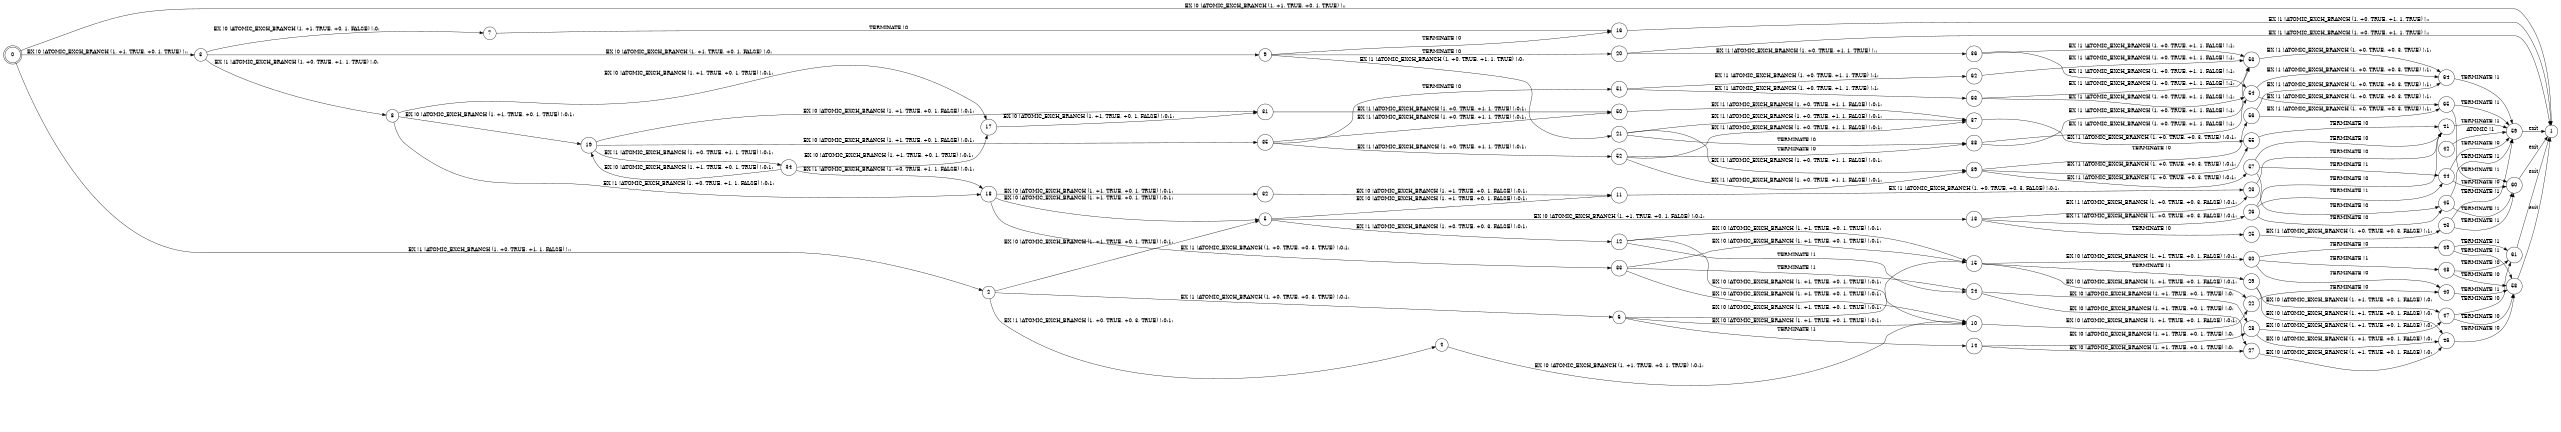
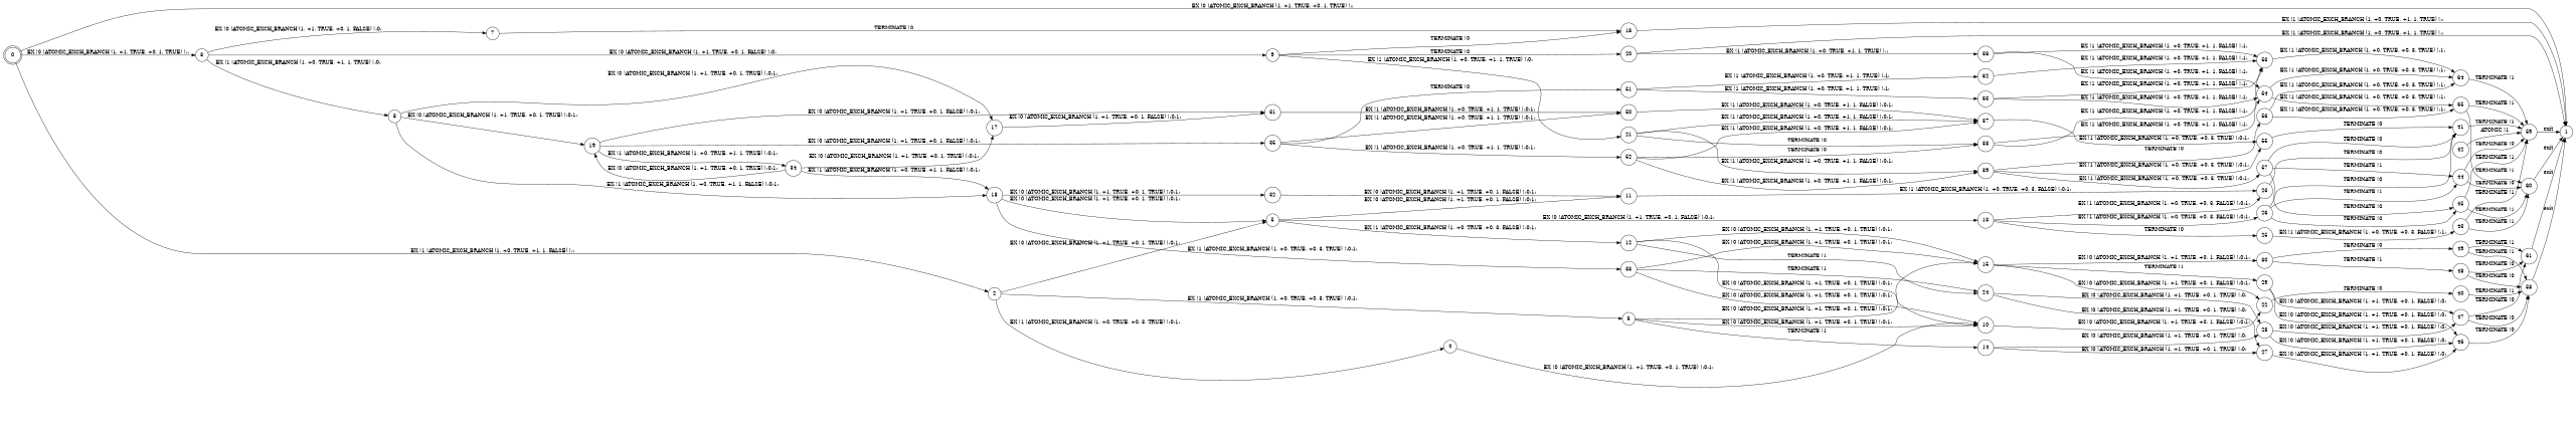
  digraph {
    rankdir=LR
    node [shape=circle]
    0 [peripheries=2]
    1
    2
    3
    4
    5
    6
    7
    8
    9
    10
    11
    12
    13
    14
    15
    16
    17
    18
    19
    20
    21
    22
    23
    24
    25
    26
    27
    28
    29
    30
    31
    32
    33
    34
    35
    36
    37
    38
    39
    40
    41
    43
    44
    45
    46
    47
    48
    49
    50
    51
    52
    53
    54
    55
    56
    57
    58
    59
    42
    60
    61
    62
    63
    64
    65
    0 -> 1 [label="EX !0 !ATOMIC_EXCH_BRANCH (1, +1, TRUE, +0, 1, TRUE) !::"]
    0 -> 2 [label="EX !1 !ATOMIC_EXCH_BRANCH (1, +0, TRUE, +1, 1, FALSE) !::"]
    0 -> 3 [label="EX !0 !ATOMIC_EXCH_BRANCH (1, +1, TRUE, +0, 1, TRUE) !::"]
    2 -> 4 [label="EX !1 !ATOMIC_EXCH_BRANCH (1, +0, TRUE, +0, 3, TRUE) !:0:1:"]
    2 -> 5 [label="EX !0 !ATOMIC_EXCH_BRANCH (1, +1, TRUE, +0, 1, TRUE) !:0:1:"]
    2 -> 6 [label="EX !1 !ATOMIC_EXCH_BRANCH (1, +0, TRUE, +0, 3, TRUE) !:0:1:"]
    3 -> 7 [label="EX !0 !ATOMIC_EXCH_BRANCH (1, +1, TRUE, +0, 1, FALSE) !:0:"]
    3 -> 8 [label="EX !1 !ATOMIC_EXCH_BRANCH (1, +0, TRUE, +1, 1, TRUE) !:0:"]
    3 -> 9 [label="EX !0 !ATOMIC_EXCH_BRANCH (1, +1, TRUE, +0, 1, FALSE) !:0:"]
    4 -> 10 [label="EX !0 !ATOMIC_EXCH_BRANCH (1, +1, TRUE, +0, 1, TRUE) !:0:1:"]
    5 -> 11 [label="EX !0 !ATOMIC_EXCH_BRANCH (1, +1, TRUE, +0, 1, FALSE) !:0:1:"]
    5 -> 12 [label="EX !1 !ATOMIC_EXCH_BRANCH (1, +0, TRUE, +0, 3, FALSE) !:0:1:"]
    5 -> 13 [label="EX !0 !ATOMIC_EXCH_BRANCH (1, +1, TRUE, +0, 1, FALSE) !:0:1:"]
    6 -> 10 [label="EX !0 !ATOMIC_EXCH_BRANCH (1, +1, TRUE, +0, 1, TRUE) !:0:1:"]
    6 -> 14 [label="TERMINATE !1"]
    6 -> 15 [label="EX !0 !ATOMIC_EXCH_BRANCH (1, +1, TRUE, +0, 1, TRUE) !:0:1:"]
    7 -> 16 [label="TERMINATE !0"]
    8 -> 17 [label="EX !0 !ATOMIC_EXCH_BRANCH (1, +1, TRUE, +0, 1, TRUE) !:0:1:"]
    8 -> 18 [label="EX !1 !ATOMIC_EXCH_BRANCH (1, +0, TRUE, +1, 1, FALSE) !:0:1:"]
    8 -> 19 [label="EX !0 !ATOMIC_EXCH_BRANCH (1, +1, TRUE, +0, 1, TRUE) !:0:1:"]
    9 -> 16 [label="TERMINATE !0"]
    9 -> 20 [label="TERMINATE !0"]
    9 -> 21 [label="EX !1 !ATOMIC_EXCH_BRANCH (1, +0, TRUE, +1, 1, TRUE) !:0:"]
    10 -> 22 [label="EX !0 !ATOMIC_EXCH_BRANCH (1, +1, TRUE, +0, 1, FALSE) !:0:1:"]
    11 -> 23 [label="EX !1 !ATOMIC_EXCH_BRANCH (1, +0, TRUE, +0, 3, FALSE) !:0:1:"]
    12 -> 10 [label="EX !0 !ATOMIC_EXCH_BRANCH (1, +1, TRUE, +0, 1, TRUE) !:0:1:"]
    12 -> 15 [label="EX !0 !ATOMIC_EXCH_BRANCH (1, +1, TRUE, +0, 1, TRUE) !:0:1:"]
    12 -> 24 [label="TERMINATE !1"]
    13 -> 23 [label="EX !1 !ATOMIC_EXCH_BRANCH (1, +0, TRUE, +0, 3, FALSE) !:0:1:"]
    13 -> 25 [label="TERMINATE !0"]
    13 -> 26 [label="EX !1 !ATOMIC_EXCH_BRANCH (1, +0, TRUE, +0, 3, FALSE) !:0:1:"]
    14 -> 27 [label="EX !0 !ATOMIC_EXCH_BRANCH (1, +1, TRUE, +0, 1, TRUE) !:0:"]
    14 -> 28 [label="EX !0 !ATOMIC_EXCH_BRANCH (1, +1, TRUE, +0, 1, TRUE) !:0:"]
    15 -> 22 [label="EX !0 !ATOMIC_EXCH_BRANCH (1, +1, TRUE, +0, 1, FALSE) !:0:1:"]
    15 -> 29 [label="TERMINATE !1"]
    15 -> 30 [label="EX !0 !ATOMIC_EXCH_BRANCH (1, +1, TRUE, +0, 1, FALSE) !:0:1:"]
    16 -> 1 [label="EX !1 !ATOMIC_EXCH_BRANCH (1, +0, TRUE, +1, 1, TRUE) !::"]
    17 -> 31 [label="EX !0 !ATOMIC_EXCH_BRANCH (1, +1, TRUE, +0, 1, FALSE) !:0:1:"]
    18 -> 5 [label="EX !0 !ATOMIC_EXCH_BRANCH (1, +1, TRUE, +0, 1, TRUE) !:0:1:"]
    18 -> 32 [label="EX !0 !ATOMIC_EXCH_BRANCH (1, +1, TRUE, +0, 1, TRUE) !:0:1:"]
    18 -> 33 [label="EX !1 !ATOMIC_EXCH_BRANCH (1, +0, TRUE, +0, 3, TRUE) !:0:1:"]
    19 -> 31 [label="EX !0 !ATOMIC_EXCH_BRANCH (1, +1, TRUE, +0, 1, FALSE) !:0:1:"]
    19 -> 34 [label="EX !1 !ATOMIC_EXCH_BRANCH (1, +0, TRUE, +1, 1, TRUE) !:0:1:"]
    19 -> 35 [label="EX !0 !ATOMIC_EXCH_BRANCH (1, +1, TRUE, +0, 1, FALSE) !:0:1:"]
    20 -> 1 [label="EX !1 !ATOMIC_EXCH_BRANCH (1, +0, TRUE, +1, 1, TRUE) !::"]
    20 -> 36 [label="EX !1 !ATOMIC_EXCH_BRANCH (1, +0, TRUE, +1, 1, TRUE) !::"]
    21 -> 37 [label="EX !1 !ATOMIC_EXCH_BRANCH (1, +0, TRUE, +1, 1, FALSE) !:0:1:"]
    21 -> 38 [label="TERMINATE !0"]
    21 -> 39 [label="EX !1 !ATOMIC_EXCH_BRANCH (1, +0, TRUE, +1, 1, FALSE) !:0:1:"]
    22 -> 40 [label="TERMINATE !0"]
    23 -> 41 [label="TERMINATE !0"]
    24 -> 27 [label="EX !0 !ATOMIC_EXCH_BRANCH (1, +1, TRUE, +0, 1, TRUE) !:0:"]
    24 -> 28 [label="EX !0 !ATOMIC_EXCH_BRANCH (1, +1, TRUE, +0, 1, TRUE) !:0:"]
    25 -> 43 [label="EX !1 !ATOMIC_EXCH_BRANCH (1, +0, TRUE, +0, 3, FALSE) !:1:"]
    26 -> 41 [label="TERMINATE !0"]
    26 -> 44 [label="TERMINATE !1"]
    26 -> 45 [label="TERMINATE !0"]
    27 -> 46 [label="EX !0 !ATOMIC_EXCH_BRANCH (1, +1, TRUE, +0, 1, FALSE) !:0:"]
    28 -> 46 [label="EX !0 !ATOMIC_EXCH_BRANCH (1, +1, TRUE, +0, 1, FALSE) !:0:"]
    28 -> 47 [label="EX !0 !ATOMIC_EXCH_BRANCH (1, +1, TRUE, +0, 1, FALSE) !:0:"]
    29 -> 46 [label="EX !0 !ATOMIC_EXCH_BRANCH (1, +1, TRUE, +0, 1, FALSE) !:0:"]
    29 -> 47 [label="EX !0 !ATOMIC_EXCH_BRANCH (1, +1, TRUE, +0, 1, FALSE) !:0:"]
-   30 -> 40 [label="TERMINATE !0"]
    30 -> 48 [label="TERMINATE !1"]
    30 -> 49 [label="TERMINATE !0"]
    31 -> 50 [label="EX !1 !ATOMIC_EXCH_BRANCH (1, +0, TRUE, +1, 1, TRUE) !:0:1:"]
    32 -> 11 [label="EX !0 !ATOMIC_EXCH_BRANCH (1, +1, TRUE, +0, 1, FALSE) !:0:1:"]
    33 -> 10 [label="EX !0 !ATOMIC_EXCH_BRANCH (1, +1, TRUE, +0, 1, TRUE) !:0:1:"]
    33 -> 15 [label="EX !0 !ATOMIC_EXCH_BRANCH (1, +1, TRUE, +0, 1, TRUE) !:0:1:"]
    33 -> 24 [label="TERMINATE !1"]
    34 -> 17 [label="EX !0 !ATOMIC_EXCH_BRANCH (1, +1, TRUE, +0, 1, TRUE) !:0:1:"]
    34 -> 18 [label="EX !1 !ATOMIC_EXCH_BRANCH (1, +0, TRUE, +1, 1, FALSE) !:0:1:"]
    34 -> 19 [label="EX !0 !ATOMIC_EXCH_BRANCH (1, +1, TRUE, +0, 1, TRUE) !:0:1:"]
    35 -> 50 [label="EX !1 !ATOMIC_EXCH_BRANCH (1, +0, TRUE, +1, 1, TRUE) !:0:1:"]
    35 -> 51 [label="TERMINATE !0"]
    35 -> 52 [label="EX !1 !ATOMIC_EXCH_BRANCH (1, +0, TRUE, +1, 1, TRUE) !:0:1:"]
    36 -> 53 [label="EX !1 !ATOMIC_EXCH_BRANCH (1, +0, TRUE, +1, 1, FALSE) !:1:"]
    36 -> 54 [label="EX !1 !ATOMIC_EXCH_BRANCH (1, +0, TRUE, +1, 1, FALSE) !:1:"]
    37 -> 55 [label="EX !1 !ATOMIC_EXCH_BRANCH (1, +0, TRUE, +0, 3, TRUE) !:0:1:"]
    38 -> 53 [label="EX !1 !ATOMIC_EXCH_BRANCH (1, +0, TRUE, +1, 1, FALSE) !:1:"]
    38 -> 54 [label="EX !1 !ATOMIC_EXCH_BRANCH (1, +0, TRUE, +1, 1, FALSE) !:1:"]
    39 -> 55 [label="EX !1 !ATOMIC_EXCH_BRANCH (1, +0, TRUE, +0, 3, TRUE) !:0:1:"]
    39 -> 56 [label="TERMINATE !0"]
    39 -> 57 [label="EX !1 !ATOMIC_EXCH_BRANCH (1, +0, TRUE, +0, 3, TRUE) !:0:1:"]
    40 -> 58 [label="TERMINATE !1"]
    41 -> 59 [label="TERMINATE !1"]
    43 -> 59 [label="TERMINATE !1"]
    43 -> 60 [label="TERMINATE !1"]
    44 -> 59 [label="TERMINATE !0"]
    44 -> 60 [label="TERMINATE !0"]
    45 -> 59 [label="TERMINATE !1"]
    45 -> 60 [label="TERMINATE !1"]
    46 -> 58 [label="TERMINATE !0"]
    47 -> 58 [label="TERMINATE !0"]
    47 -> 61 [label="TERMINATE !0"]
    48 -> 58 [label="TERMINATE !0"]
    48 -> 61 [label="TERMINATE !0"]
    49 -> 58 [label="TERMINATE !1"]
    49 -> 61 [label="TERMINATE !1"]
    50 -> 37 [label="EX !1 !ATOMIC_EXCH_BRANCH (1, +0, TRUE, +1, 1, FALSE) !:0:1:"]
    51 -> 62 [label="EX !1 !ATOMIC_EXCH_BRANCH (1, +0, TRUE, +1, 1, TRUE) !:1:"]
    51 -> 63 [label="EX !1 !ATOMIC_EXCH_BRANCH (1, +0, TRUE, +1, 1, TRUE) !:1:"]
    52 -> 37 [label="EX !1 !ATOMIC_EXCH_BRANCH (1, +0, TRUE, +1, 1, FALSE) !:0:1:"]
    52 -> 38 [label="TERMINATE !0"]
    52 -> 39 [label="EX !1 !ATOMIC_EXCH_BRANCH (1, +0, TRUE, +1, 1, FALSE) !:0:1:"]
    53 -> 64 [label="EX !1 !ATOMIC_EXCH_BRANCH (1, +0, TRUE, +0, 3, TRUE) !:1:"]
    54 -> 64 [label="EX !1 !ATOMIC_EXCH_BRANCH (1, +0, TRUE, +0, 3, TRUE) !:1:"]
    54 -> 65 [label="EX !1 !ATOMIC_EXCH_BRANCH (1, +0, TRUE, +0, 3, TRUE) !:1:"]
    55 -> 41 [label="TERMINATE !0"]
    56 -> 64 [label="EX !1 !ATOMIC_EXCH_BRANCH (1, +0, TRUE, +0, 3, TRUE) !:1:"]
    56 -> 65 [label="EX !1 !ATOMIC_EXCH_BRANCH (1, +0, TRUE, +0, 3, TRUE) !:1:"]
    57 -> 41 [label="TERMINATE !0"]
    57 -> 44 [label="TERMINATE !1"]
    57 -> 45 [label="TERMINATE !0"]
    58 -> 1 [label=exit]
    59 -> 1 [label=exit]
    42 -> 59 [label="ATOMIC !1"]
    60 -> 1 [label=exit]
    61 -> 1 [label=exit]
    62 -> 53 [label="EX !1 !ATOMIC_EXCH_BRANCH (1, +0, TRUE, +1, 1, FALSE) !:1:"]
    63 -> 53 [label="EX !1 !ATOMIC_EXCH_BRANCH (1, +0, TRUE, +1, 1, FALSE) !:1:"]
    63 -> 54 [label="EX !1 !ATOMIC_EXCH_BRANCH (1, +0, TRUE, +1, 1, FALSE) !:1:"]
    64 -> 59 [label="TERMINATE !1"]
    65 -> 59 [label="TERMINATE !1"]
    65 -> 60 [label="TERMINATE !1"]
  }
